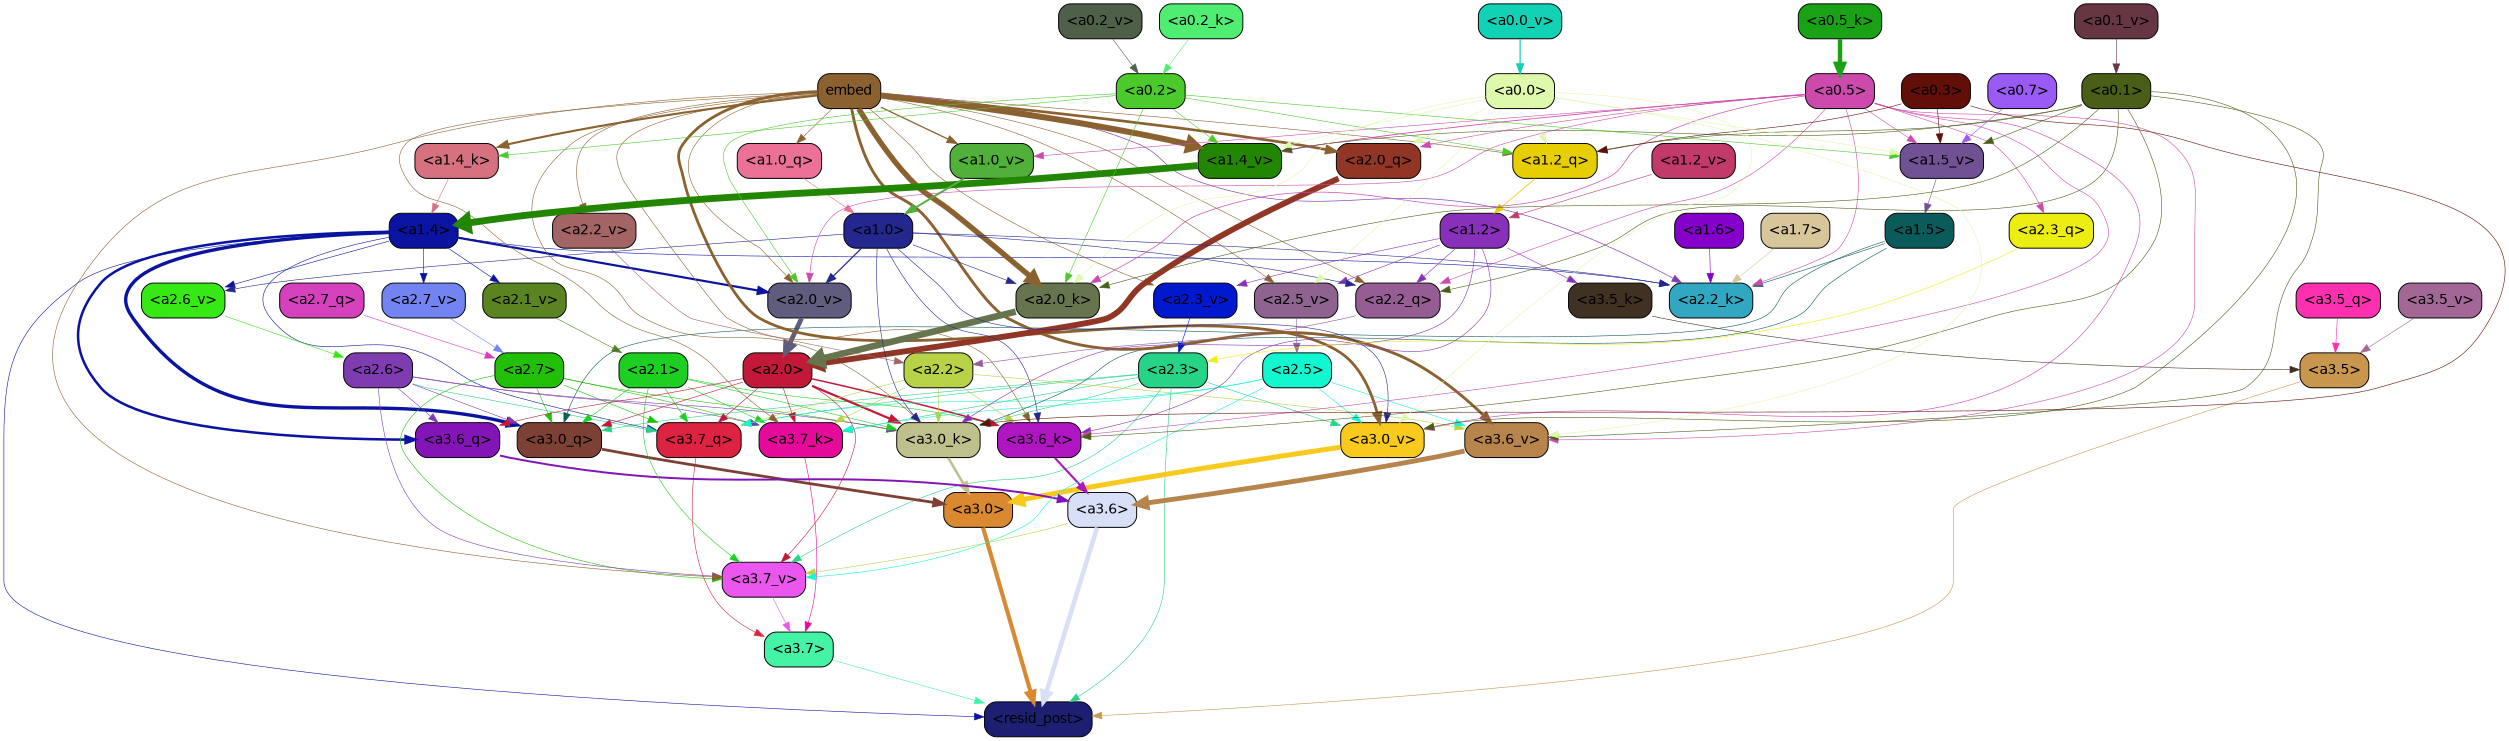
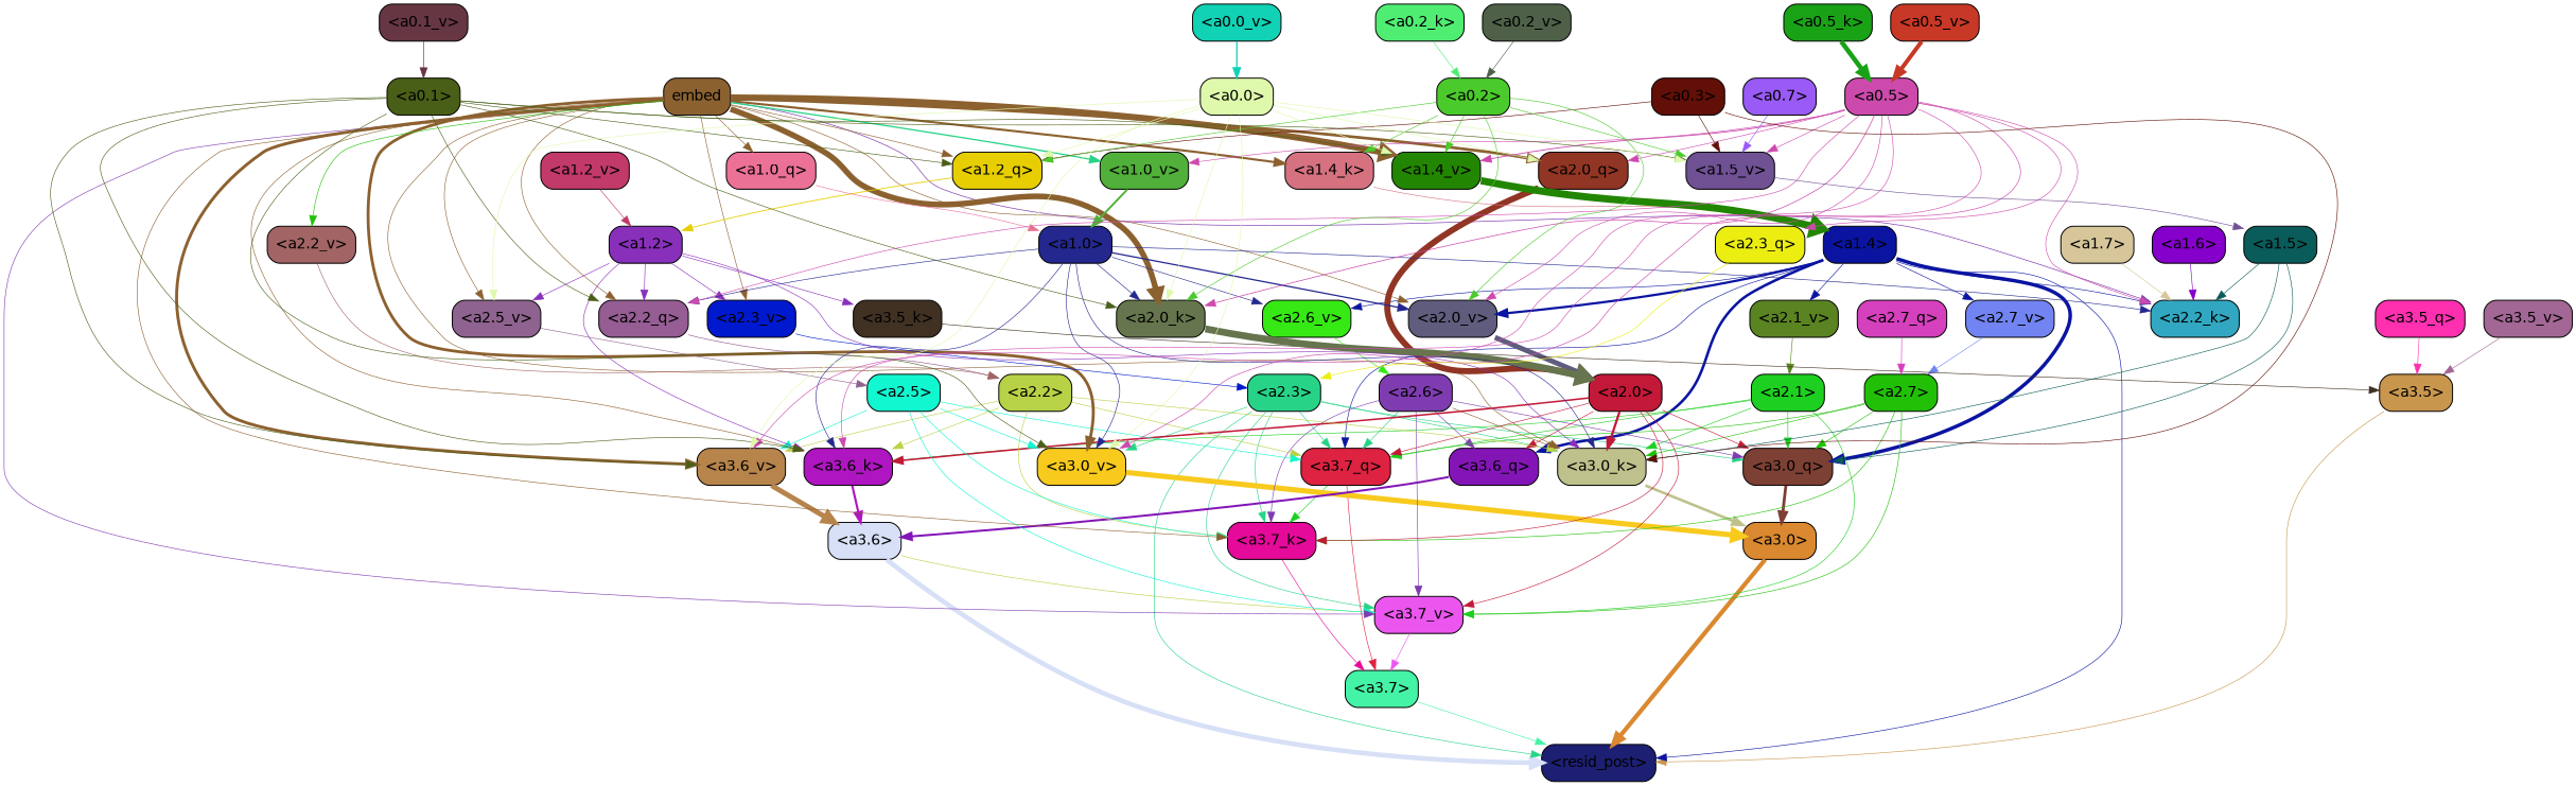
  strict digraph {
    splines=true
    node [color=black fontname=Helvetica shape=box style="filled, rounded"]
    edge [color="#8c6130" penwidth=0.6]
    "<a3.7>" [fillcolor="#44f3a5"]
    "<resid_post>" [fillcolor="#1d1f73"]
    "<a3.6>" [fillcolor="#d7e0f6"]
    "<a3.7_v>" [fillcolor="#eb56ef"]
    "<a3.5>" [fillcolor="#c9964d"]
    "<a3.0>" [fillcolor="#da8930"]
    "<a2.3>" [fillcolor="#27d387"]
    "<a3.7_q>" [fillcolor="#de2241"]
    "<a3.0_q>" [fillcolor="#7d4034"]
    "<a3.7_k>" [fillcolor="#e50a99"]
    "<a3.0_k>" [fillcolor="#bfc18c"]
    "<a3.0_v>" [fillcolor="#f8ca1e"]
    "<a1.4>" [fillcolor="#0a14a1"]
    "<a3.6_q>" [fillcolor="#8315b7"]
    "<a2.2_k>" [fillcolor="#31a7c1"]
    "<a2.7_v>" [fillcolor="#7284f2"]
    "<a2.6_v>" [fillcolor="#36e915"]
    "<a2.1_v>" [fillcolor="#5a8322"]
    "<a2.0_v>" [fillcolor="#605c7e"]
    "<a2.7>" [fillcolor="#21c006"]
    "<a2.6>" [fillcolor="#7e3cb0"]
    "<a2.1>" [fillcolor="#1dcf21"]
    "<a2.0>" [fillcolor="#c21938"]
    "<a2.2>" [fillcolor="#b7d246"]
    "<a3.6_k>" [fillcolor="#af15c0"]
    "<a3.6_v>" [fillcolor="#b7844c"]
    "<a3.5_q>" [fillcolor="#ff30b0"]
    "<a3.5_k>" [fillcolor="#403123"]
    "<a3.5_v>" [fillcolor="#a36795"]
    "<a2.5>" [fillcolor="#11f7cf"]
    "<a1.5>" [fillcolor="#0a5c5a"]
    embed [fillcolor="#8c6130"]
    "<a2.2_q>" [fillcolor="#955d93"]
    "<a2.0_q>" [fillcolor="#913524"]
    "<a2.0_k>" [fillcolor="#66754d"]
    "<a2.5_v>" [fillcolor="#8e638f"]
    "<a2.3_v>" [fillcolor="#0019cf"]
    "<a2.2_v>" [fillcolor="#a26464"]
    "<a1.2_q>" [fillcolor="#e6ce02"]
    "<a1.0_q>" [fillcolor="#eb7196"]
    "<a1.4_k>" [fillcolor="#d67280"]
    "<a1.4_v>" [fillcolor="#238602"]
    "<a1.0_v>" [fillcolor="#50b03a"]
    "<a1.2>" [fillcolor="#8830ba"]
    "<a1.0>" [fillcolor="#24278e"]
    "<a0.5>" [fillcolor="#cd4aad"]
    "<a2.3_q>" [fillcolor="#ecee12"]
    "<a1.5_v>" [fillcolor="#6f5194"]
    "<a0.1>" [fillcolor="#495f17"]
    "<a0.3>" [fillcolor="#610f07"]
    "<a0.2>" [fillcolor="#4bca2c"]
    "<a0.0>" [fillcolor="#def9ac"]
    "<a2.7_q>" [fillcolor="#d540bd"]
    "<a1.7>" [fillcolor="#d6c69a"]
    "<a1.6>" [fillcolor="#8500ca"]
    "<a1.2_v>" [fillcolor="#c13a6a"]
    "<a0.7>" [fillcolor="#995af6"]
    "<a0.5_k>" [fillcolor="#1aa217"]
    "<a0.2_k>" [fillcolor="#50ed73"]
+   "<a0.5_v>" [fillcolor="#c83826"]
    "<a0.2_v>" [fillcolor="#4e6148"]
    "<a0.1_v>" [fillcolor="#663643"]
    "<a0.0_v>" [fillcolor="#11d2b5"]
    "<a3.7>" -> "<resid_post>" [color="#44f3a5"]
    "<a3.6>" -> "<resid_post>" [color="#d7e0f6" penwidth=4.6696330308914185]
    "<a3.6>" -> "<a3.7_v>" [color="#b7d246"]
    "<a3.7_v>" -> "<a3.7>" [color="#eb56ef"]
    "<a3.5>" -> "<resid_post>" [color="#c9964d"]
    "<a3.0>" -> "<resid_post>" [color="#da8930" penwidth=4.282557368278503]
    "<a2.3>" -> "<resid_post>" [color="#27d387"]
    "<a2.3>" -> "<a3.7_v>" [color="#27d387"]
    "<a2.3>" -> "<a3.7_q>" [color="#27d387"]
    "<a2.3>" -> "<a3.0_q>" [color="#27d387"]
    "<a2.3>" -> "<a3.7_k>" [color="#27d387"]
    "<a2.3>" -> "<a3.0_k>" [color="#27d387"]
    "<a2.3>" -> "<a3.0_v>" [color="#27d387"]
    "<a3.7_q>" -> "<a3.7>" [color="#de2241"]
    "<a3.0_q>" -> "<a3.0>" [color="#7d4034" penwidth=2.8638100624084473]
    "<a3.7_k>" -> "<a3.7>" [color="#e50a99"]
    "<a3.0_k>" -> "<a3.0>" [color="#bfc18c" penwidth=2.6274144649505615]
    "<a3.0_v>" -> "<a3.0>" [color="#f8ca1e" penwidth=5.188832879066467]
    "<a1.4>" -> "<resid_post>" [color="#0a14a1"]
    "<a1.4>" -> "<a3.7_q>" [color="#0a14a1"]
    "<a1.4>" -> "<a3.0_q>" [color="#0a14a1" penwidth=3.4971605762839317]
    "<a1.4>" -> "<a3.6_q>" [color="#0a14a1" penwidth=2.6073555648326874]
    "<a1.4>" -> "<a2.2_k>" [color="#0a14a1"]
    "<a1.4>" -> "<a2.7_v>" [color="#0a14a1"]
    "<a1.4>" -> "<a2.6_v>" [color="#0a14a1"]
    "<a1.4>" -> "<a2.1_v>" [color="#0a14a1"]
    "<a1.4>" -> "<a2.0_v>" [color="#0a14a1" penwidth=2.268670678138733]
    "<a3.6_q>" -> "<a3.6>" [color="#8315b7" penwidth=2.03758105635643]
    "<a2.7_v>" -> "<a2.7>" [color="#7284f2"]
    "<a2.6_v>" -> "<a2.6>" [color="#36e915"]
    "<a2.1_v>" -> "<a2.1>" [color="#5a8322"]
    "<a2.0_v>" -> "<a2.0>" [color="#605c7e" penwidth=4.906715989112854]
    "<a2.7>" -> "<a3.7_v>" [color="#21c006"]
    "<a2.7>" -> "<a3.7_q>" [color="#21c006"]
    "<a2.7>" -> "<a3.0_q>" [color="#21c006"]
    "<a2.7>" -> "<a3.7_k>" [color="#21c006"]
    "<a2.7>" -> "<a3.0_k>" [color="#21c006"]
    "<a2.6>" -> "<a3.7_v>" [color="#7e3cb0"]
    "<a2.6>" -> "<a3.7_q>" [color="#27d387"]
    "<a2.6>" -> "<a3.0_q>" [color="#7e3cb0"]
    "<a2.6>" -> "<a3.7_k>" [color="#7e3cb0"]
-   "<a2.6>" -> "<a3.0_k>" [color="#7e3cb0"]
+   "<a2.6>" -> "<a3.0_k>"
    "<a2.6>" -> "<a3.6_q>" [color="#7e3cb0"]
    "<a2.1>" -> "<a3.7_v>" [color="#1dcf21"]
    "<a2.1>" -> "<a3.7_q>" [color="#1dcf21"]
    "<a2.1>" -> "<a3.0_q>" [color="#1dcf21"]
-   "<a2.1>" -> "<a3.7_k>" [color="#1dcf21"]
+   "<a3.7_q>" -> "<a3.7_k>" [color="#1dcf21"]
    "<a2.1>" -> "<a3.0_k>" [color="#1dcf21"]
    "<a2.1>" -> "<a3.6_k>" [color="#1dcf21"]
    "<a2.0>" -> "<a3.7_v>" [color="#c21938"]
    "<a2.0>" -> "<a3.7_q>" [color="#c21938"]
    "<a2.0>" -> "<a3.0_q>" [color="#c21938"]
    "<a2.0>" -> "<a3.7_k>" [color="#c21938"]
    "<a2.0>" -> "<a3.0_k>" [color="#c21938" penwidth=2.270527422428131]
    "<a2.0>" -> "<a3.6_q>" [color="#c21938"]
    "<a2.0>" -> "<a3.6_k>" [color="#c21938" penwidth=1.5568191409111023]
    "<a2.2>" -> "<a3.7_q>" [color="#b7d246"]
    "<a2.2>" -> "<a3.7_k>" [color="#b7d246"]
    "<a2.2>" -> "<a3.0_k>" [color="#b7d246"]
    "<a2.2>" -> "<a3.6_k>" [color="#b7d246"]
    "<a2.2>" -> "<a3.6_v>" [color="#b7d246"]
    "<a3.6_k>" -> "<a3.6>" [color="#af15c0" penwidth=2.174198240041733]
    "<a3.6_v>" -> "<a3.6>" [color="#b7844c" penwidth=5.002329230308533]
    "<a3.5_q>" -> "<a3.5>" [color="#ff30b0"]
    "<a3.5_k>" -> "<a3.5>" [color="#403123"]
    "<a3.5_v>" -> "<a3.5>" [color="#a36795"]
    "<a2.5>" -> "<a3.7_v>" [color="#11f7cf"]
    "<a2.5>" -> "<a3.7_q>" [color="#11f7cf"]
    "<a2.5>" -> "<a3.7_k>" [color="#11f7cf"]
    "<a2.5>" -> "<a3.0_v>" [color="#11f7cf"]
    "<a2.5>" -> "<a3.6_v>" [color="#11f7cf"]
    "<a1.5>" -> "<a3.0_q>" [color="#0a5c5a"]
    "<a1.5>" -> "<a3.0_k>" [color="#0a5c5a"]
    "<a1.5>" -> "<a2.2_k>" [color="#0a5c5a"]
-   embed -> "<a3.7_v>"
+   embed -> "<a3.7_v>" [color="#7e3cb0"]
    embed -> "<a3.7_k>"
    embed -> "<a3.0_k>"
    embed -> "<a3.0_v>" [penwidth=2.8686431646347046]
    embed -> "<a2.2_k>" [color="#7e3cb0" penwidth=0.67606520652771]
    embed -> "<a2.0_v>"
    embed -> "<a3.6_k>"
    embed -> "<a3.6_v>" [penwidth=2.9588699340820312]
    embed -> "<a2.2_q>"
    embed -> "<a2.0_q>" [penwidth=2.7617180347442627]
    embed -> "<a2.0_k>" [penwidth=5.615107178688049]
    embed -> "<a2.5_v>"
    embed -> "<a2.3_v>"
-   embed -> "<a2.2_v>"
+   embed -> "<a2.2_v>" [color="#21c006"]
    embed -> "<a1.2_q>"
    embed -> "<a1.0_q>"
    embed -> "<a1.4_k>" [penwidth=2.1468217372894287]
    embed -> "<a1.4_v>" [penwidth=6.189999580383301]
-   embed -> "<a1.0_v>" [penwidth=1.3123979568481445]
+   embed -> "<a1.0_v>" [color="#27d387" penwidth=1.3123979568481445]
    "<a2.2_q>" -> "<a2.2>" [color="#955d93" penwidth=0.6340763568878174]
    "<a2.0_q>" -> "<a2.0>" [color="#913524" penwidth=6.0160088539123535]
    "<a2.0_k>" -> "<a2.0>" [color="#66754d" penwidth=6.773025274276733]
    "<a2.5_v>" -> "<a2.5>" [color="#8e638f"]
    "<a2.3_v>" -> "<a2.3>" [color="#0019cf"]
    "<a2.2_v>" -> "<a2.2>" [color="#a26464"]
    "<a1.2_q>" -> "<a1.2>" [color="#e6ce02" penwidth=0.836545467376709]
    "<a1.0_q>" -> "<a1.0>" [color="#eb7196"]
    "<a1.4_k>" -> "<a1.4>" [color="#d67280"]
    "<a1.4_v>" -> "<a1.4>" [color="#238602" penwidth=7.093163728713989]
    "<a1.0_v>" -> "<a1.0>" [color="#50b03a" penwidth=1.9666723012924194]
    "<a1.2>" -> "<a3.0_k>" [color="#8830ba"]
    "<a1.2>" -> "<a3.6_k>" [color="#8830ba"]
    "<a1.2>" -> "<a3.5_k>" [color="#8830ba"]
    "<a1.2>" -> "<a2.2_q>" [color="#8830ba"]
    "<a1.2>" -> "<a2.5_v>" [color="#8830ba"]
    "<a1.2>" -> "<a2.3_v>" [color="#8830ba"]
    "<a1.0>" -> "<a3.0_k>" [color="#24278e"]
    "<a1.0>" -> "<a3.0_v>" [color="#24278e"]
    "<a1.0>" -> "<a2.2_k>" [color="#24278e"]
    "<a1.0>" -> "<a2.6_v>" [color="#24278e"]
    "<a1.0>" -> "<a2.0_v>" [color="#24278e" penwidth=1.27996826171875]
    "<a1.0>" -> "<a3.6_k>" [color="#24278e"]
    "<a1.0>" -> "<a2.2_q>" [color="#24278e"]
    "<a1.0>" -> "<a2.0_k>" [color="#24278e"]
    "<a0.5>" -> "<a3.0_v>" [color="#cd4aad" penwidth=0.6421224474906921]
    "<a0.5>" -> "<a2.2_k>" [color="#cd4aad"]
    "<a0.5>" -> "<a2.0_v>" [color="#cd4aad"]
    "<a0.5>" -> "<a3.6_k>" [color="#cd4aad"]
    "<a0.5>" -> "<a3.6_v>" [color="#cd4aad"]
    "<a0.5>" -> "<a2.2_q>" [color="#cd4aad"]
    "<a0.5>" -> "<a2.0_q>" [color="#cd4aad"]
    "<a0.5>" -> "<a2.0_k>" [color="#cd4aad" penwidth=0.7151575088500977]
    "<a0.5>" -> "<a1.4_v>" [color="#cd4aad" penwidth=0.8927993774414062]
    "<a0.5>" -> "<a1.0_v>" [color="#cd4aad"]
    "<a0.5>" -> "<a2.3_q>" [color="#cd4aad"]
    "<a0.5>" -> "<a1.5_v>" [color="#cd4aad"]
    "<a2.3_q>" -> "<a2.3>" [color="#ecee12"]
    "<a1.5_v>" -> "<a1.5>" [color="#6f5194"]
    "<a0.1>" -> "<a3.0_v>" [color="#495f17"]
    "<a0.1>" -> "<a3.6_k>" [color="#495f17"]
    "<a0.1>" -> "<a3.6_v>" [color="#495f17"]
    "<a0.1>" -> "<a2.2_q>" [color="#495f17"]
    "<a0.1>" -> "<a2.0_k>" [color="#495f17"]
    "<a0.1>" -> "<a1.2_q>" [color="#495f17"]
    "<a0.1>" -> "<a1.4_v>" [color="#495f17"]
    "<a0.1>" -> "<a1.5_v>" [color="#495f17"]
    "<a0.3>" -> "<a3.0_k>" [color="#610f07"]
    "<a0.3>" -> "<a1.2_q>" [color="#610f07"]
    "<a0.3>" -> "<a1.5_v>" [color="#610f07"]
    "<a0.2>" -> "<a2.0_v>" [color="#4bca2c"]
    "<a0.2>" -> "<a2.0_k>" [color="#4bca2c"]
    "<a0.2>" -> "<a1.2_q>" [color="#4bca2c"]
    "<a0.2>" -> "<a1.4_k>" [color="#4bca2c"]
    "<a0.2>" -> "<a1.4_v>" [color="#4bca2c"]
    "<a0.2>" -> "<a1.5_v>" [color="#4bca2c"]
    "<a0.0>" -> "<a3.0_v>" [color="#def9ac"]
    "<a0.0>" -> "<a3.6_v>" [color="#def9ac"]
    "<a0.0>" -> "<a2.0_q>" [color="#def9ac"]
    "<a0.0>" -> "<a2.0_k>" [color="#def9ac"]
    "<a0.0>" -> "<a2.5_v>" [color="#def9ac"]
    "<a0.0>" -> "<a1.2_q>" [color="#def9ac"]
    "<a0.0>" -> "<a1.4_v>" [color="#def9ac"]
    "<a0.0>" -> "<a1.5_v>" [color="#def9ac"]
    "<a2.7_q>" -> "<a2.7>" [color="#d540bd"]
    "<a1.7>" -> "<a2.2_k>" [color="#d6c69a"]
    "<a1.6>" -> "<a2.2_k>" [color="#8500ca"]
    "<a1.2_v>" -> "<a1.2>" [color="#c13a6a"]
    "<a0.7>" -> "<a1.5_v>" [color="#995af6"]
    "<a0.5_k>" -> "<a0.5>" [color="#1aa217" penwidth=4.577519536018372]
    "<a0.2_k>" -> "<a0.2>" [color="#50ed73"]
+   "<a0.5_v>" -> "<a0.5>" [color="#c83826" penwidth=4.062177300453186]
    "<a0.2_v>" -> "<a0.2>" [color="#4e6148"]
    "<a0.1_v>" -> "<a0.1>" [color="#663643" penwidth=0.654442310333252]
    "<a0.0_v>" -> "<a0.0>" [color="#11d2b5" penwidth=1.307939052581787]
  }
